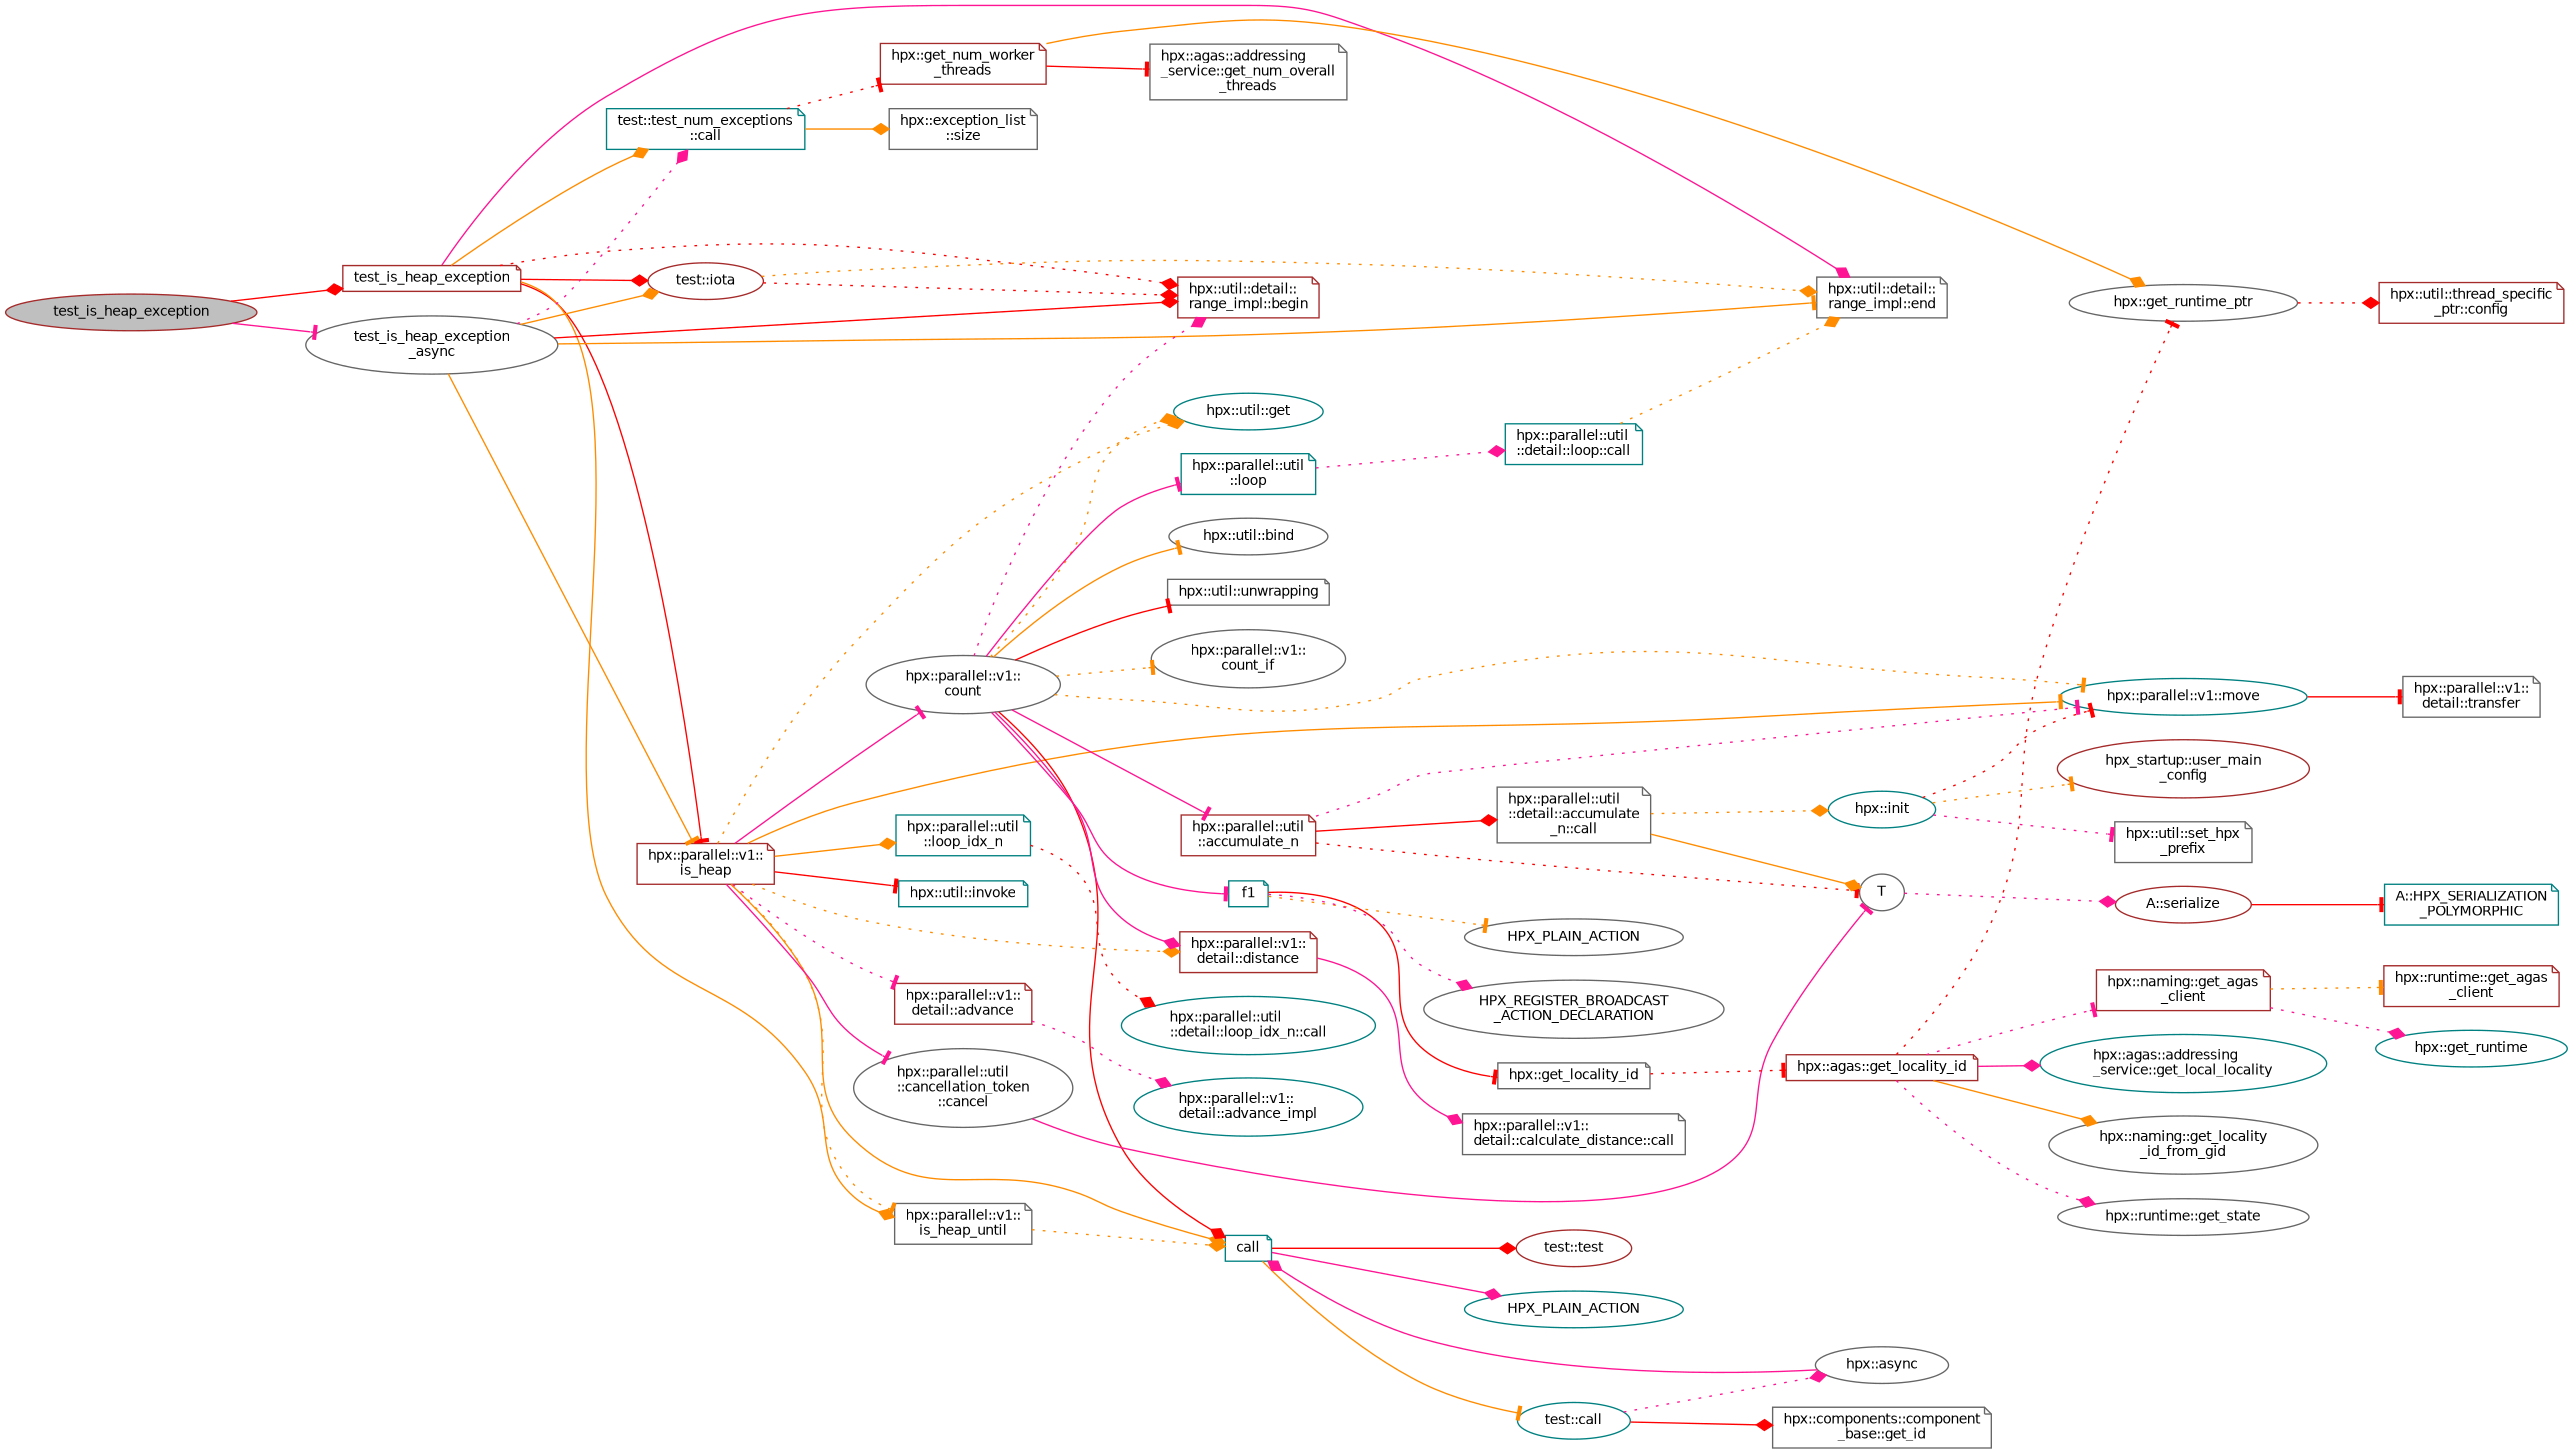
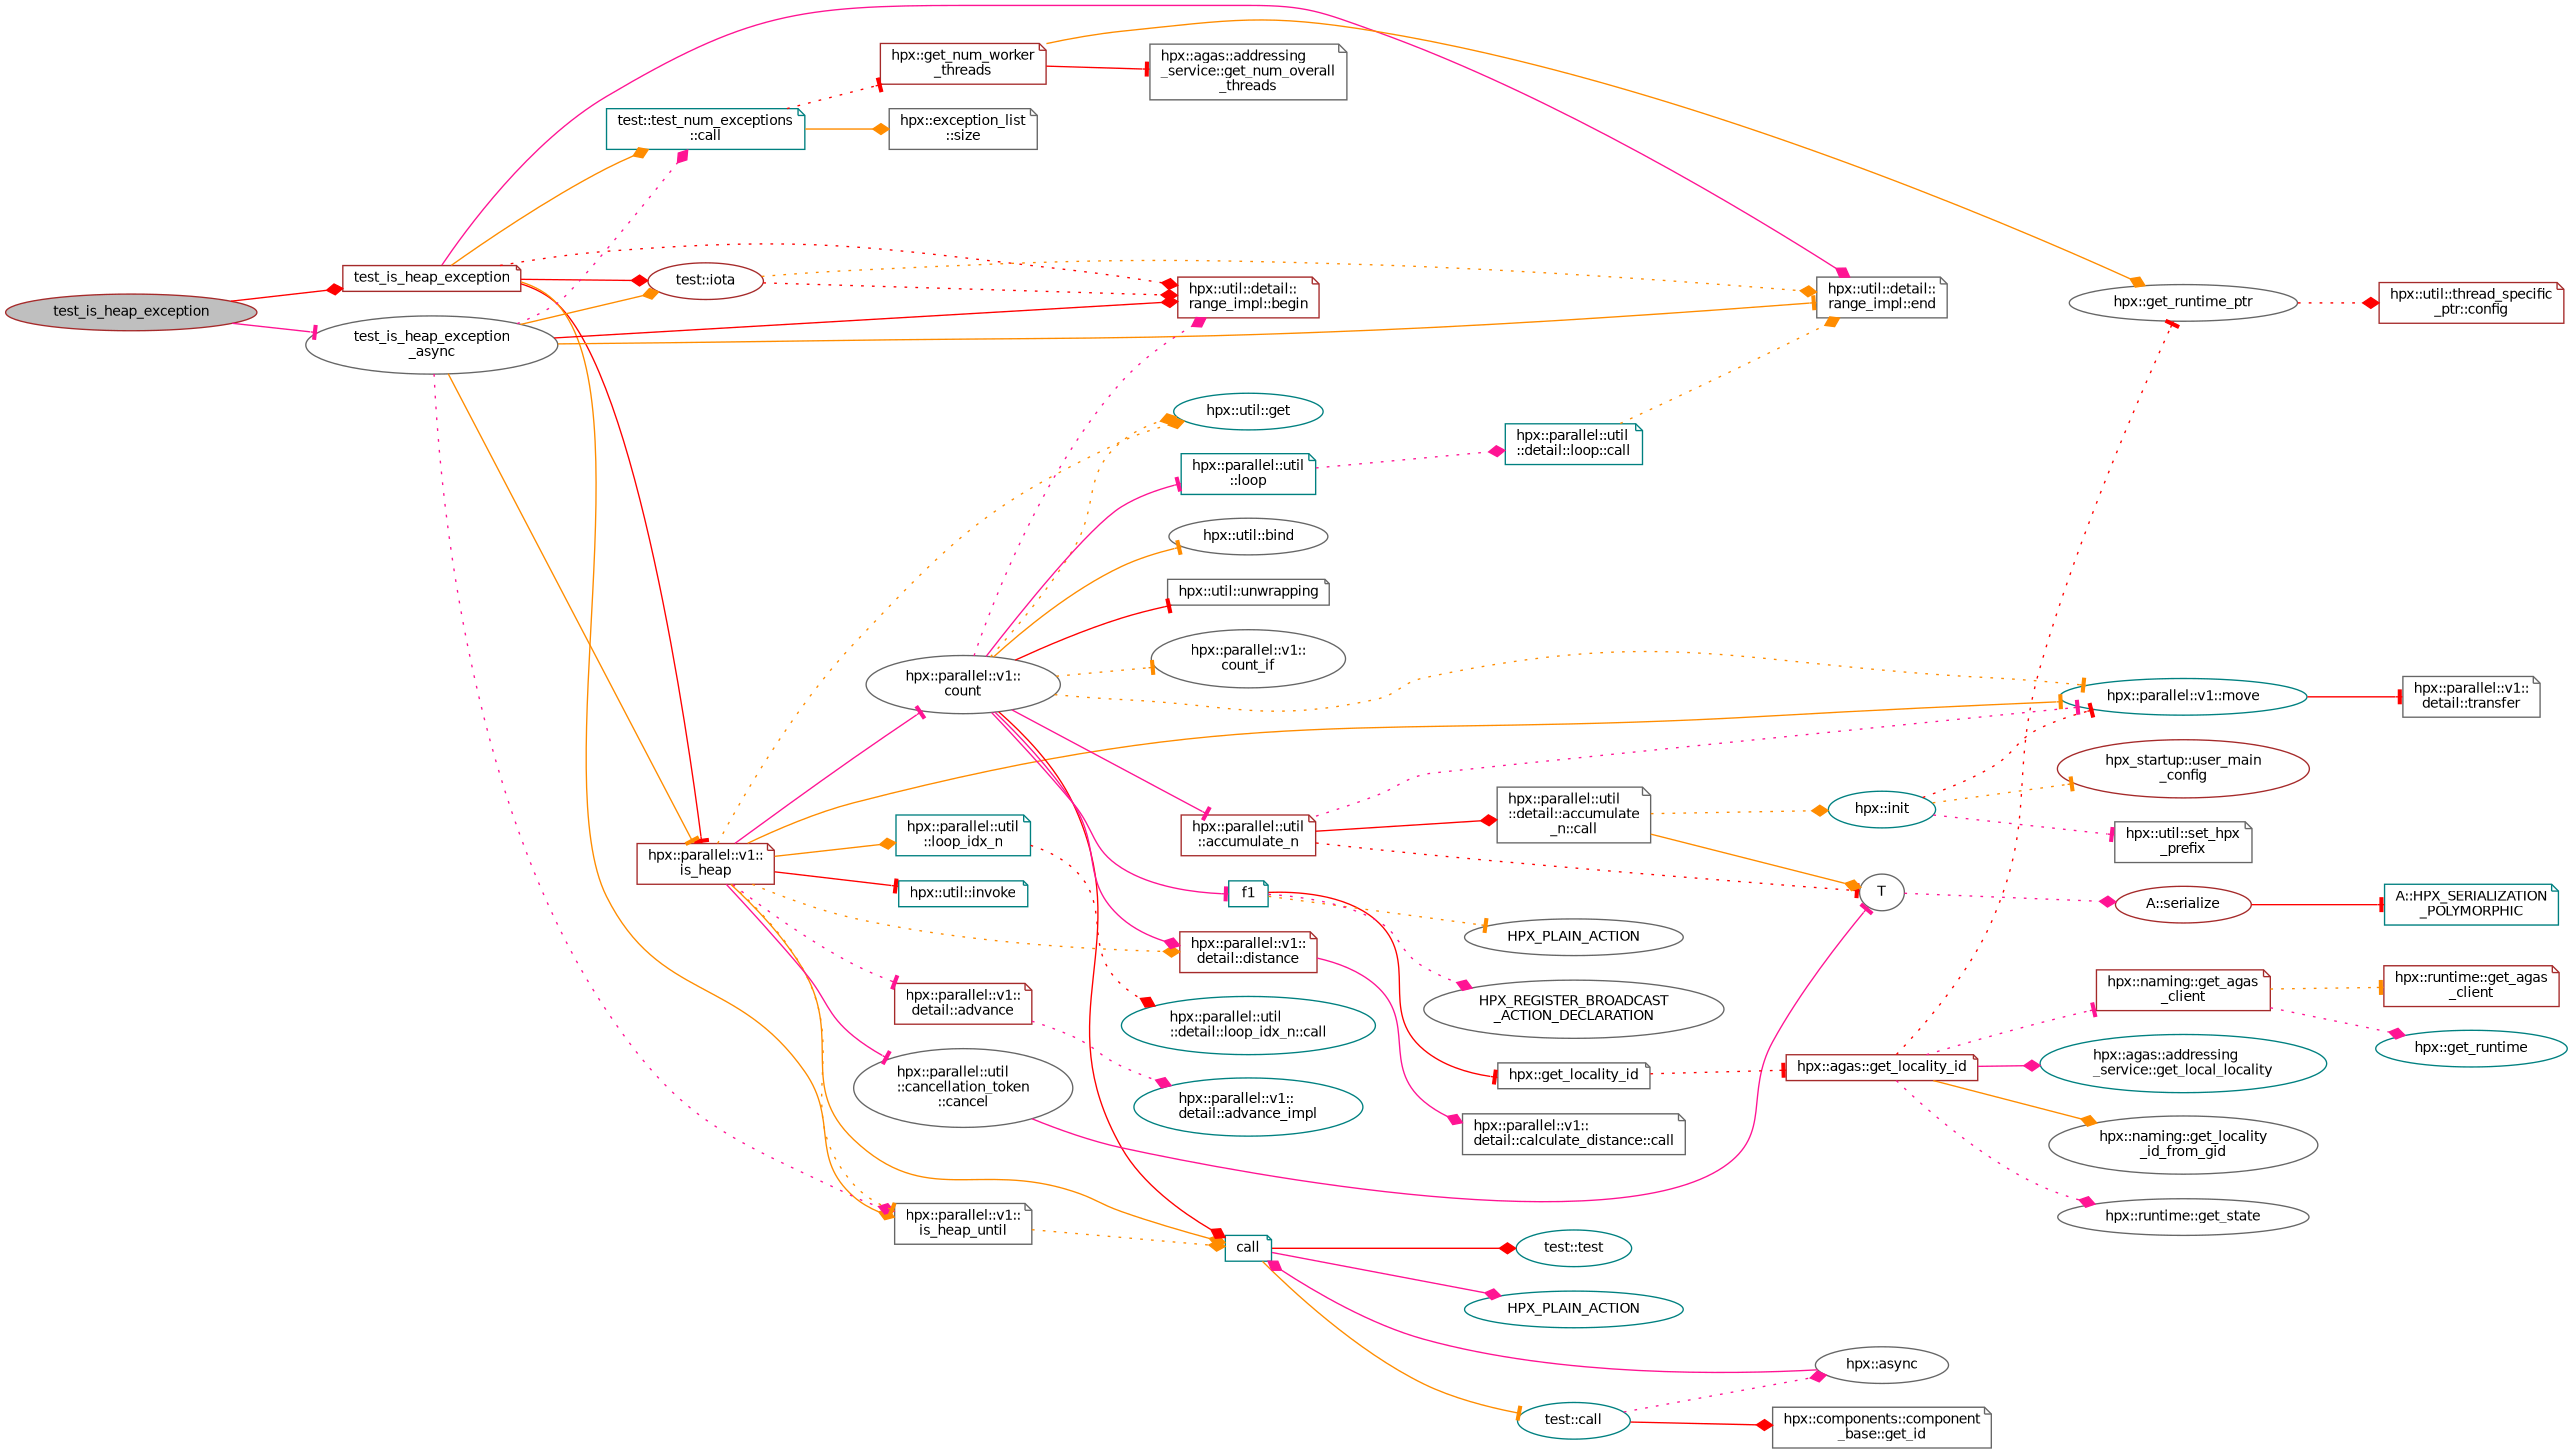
  digraph {
    rankdir=LR
    node [color=gray40 fillcolor=white fontname=Helvetica fontsize=10 shape=note style=filled]
    edge [arrowhead=diamond color=deeppink fontname=Helvetica fontsize=10 labelfontname=Helvetica labelfontsize=10 style=solid]
    n1 [color=brown fillcolor=grey75 fontcolor=black height=0.2 label=test_is_heap_exception shape=ellipse width=0.4]
    n2 [color=brown height=0.2 label=test_is_heap_exception width=0.4]
    n3 [height=0.2 label="test_is_heap_exception\l_async" shape=ellipse width=0.4]
    n4 [color=brown height=0.2 label="test::iota" shape=ellipse width=0.4]
    n5 [color=brown height=0.2 label="hpx::util::detail::\lrange_impl::begin" width=0.4]
    n6 [height=0.2 label="hpx::util::detail::\lrange_impl::end" width=0.4]
    n7 [color=brown height=0.2 label="hpx::parallel::v1::\lis_heap" width=0.4]
    n8 [height=0.2 label="hpx::parallel::v1::\lis_heap_until" width=0.4]
    n9 [color=teal height=0.2 label="test::test_num_exceptions\l::call" width=0.4]
    n10 [color=teal height=0.2 label=call width=0.4]
    n11 [height=0.2 label="hpx::parallel::v1::\lcount" shape=ellipse width=0.4]
    n12 [color=teal height=0.2 label="hpx::parallel::v1::move" shape=ellipse width=0.4]
    n13 [color=teal height=0.2 label="hpx::util::get" shape=ellipse width=0.4]
    n14 [color=brown height=0.2 label="hpx::parallel::v1::\ldetail::distance" width=0.4]
    n15 [color=teal height=0.2 label="hpx::util::invoke" width=0.4]
    n16 [color=teal height=0.2 label="hpx::parallel::util\l::loop_idx_n" width=0.4]
    n17 [height=0.2 label="hpx::parallel::util\l::cancellation_token\l::cancel" shape=ellipse width=0.4]
    n18 [color=brown height=0.2 label="hpx::parallel::v1::\ldetail::advance" width=0.4]
    n19 [height=0.2 label="hpx::exception_list\l::size" width=0.4]
    n20 [color=brown height=0.2 label="hpx::get_num_worker\l_threads" width=0.4]
-   n21 [color=brown height=0.2 label="test::test" shape=ellipse width=0.4]
+   n21 [color=teal height=0.2 label="test::test" shape=ellipse width=0.4]
    n22 [color=teal height=0.2 label=HPX_PLAIN_ACTION shape=ellipse width=0.4]
    n23 [color=teal height=0.2 label="test::call" shape=ellipse width=0.4]
    n24 [height=0.2 label="hpx::parallel::v1::\lcount_if" shape=ellipse width=0.4]
    n25 [color=teal height=0.2 label=f1 width=0.4]
    n26 [color=teal height=0.2 label="hpx::parallel::util\l::loop" width=0.4]
    n27 [height=0.2 label="hpx::util::bind" shape=ellipse width=0.4]
    n28 [height=0.2 label="hpx::util::unwrapping" width=0.4]
    n29 [color=brown height=0.2 label="hpx::parallel::util\l::accumulate_n" width=0.4]
    n30 [height=0.2 label="hpx::parallel::v1::\ldetail::transfer" width=0.4]
    n31 [height=0.2 label="hpx::parallel::v1::\ldetail::calculate_distance::call" width=0.4]
    n32 [color=teal height=0.2 label="hpx::parallel::util\l::detail::loop_idx_n::call" shape=ellipse width=0.4]
    n33 [height=0.2 label=T shape=ellipse width=0.4]
    n34 [color=teal height=0.2 label="hpx::parallel::v1::\ldetail::advance_impl" shape=ellipse width=0.4]
    n35 [height=0.2 label="hpx::async" shape=ellipse width=0.4]
    n36 [height=0.2 label="hpx::components::component\l_base::get_id" width=0.4]
    n37 [height=0.2 label="hpx::get_locality_id" width=0.4]
    n38 [height=0.2 label=HPX_PLAIN_ACTION shape=ellipse width=0.4]
    n39 [height=0.2 label="HPX_REGISTER_BROADCAST\l_ACTION_DECLARATION" shape=ellipse width=0.4]
    n40 [color=teal height=0.2 label="hpx::parallel::util\l::detail::loop::call" width=0.4]
    n41 [height=0.2 label="hpx::parallel::util\l::detail::accumulate\l_n::call" width=0.4]
    n42 [color=brown height=0.2 label="hpx::agas::get_locality_id" width=0.4]
    n43 [height=0.2 label="hpx::get_runtime_ptr" shape=ellipse width=0.4]
    n44 [height=0.2 label="hpx::runtime::get_state" shape=ellipse width=0.4]
    n45 [color=brown height=0.2 label="hpx::naming::get_agas\l_client" width=0.4]
    n46 [color=teal height=0.2 label="hpx::agas::addressing\l_service::get_local_locality" shape=ellipse width=0.4]
    n47 [height=0.2 label="hpx::naming::get_locality\l_id_from_gid" shape=ellipse width=0.4]
    n48 [color=brown height=0.2 label="hpx::util::thread_specific\l_ptr::config" width=0.4]
    n49 [color=teal height=0.2 label="hpx::get_runtime" shape=ellipse width=0.4]
    n50 [color=brown height=0.2 label="hpx::runtime::get_agas\l_client" width=0.4]
    n51 [color=teal height=0.2 label="hpx::init" shape=ellipse width=0.4]
    n52 [color=brown height=0.2 label="A::serialize" shape=ellipse width=0.4]
    n53 [height=0.2 label="hpx::util::set_hpx\l_prefix" width=0.4]
    n54 [color=brown height=0.2 label="hpx_startup::user_main\l_config" shape=ellipse width=0.4]
    n55 [color=teal height=0.2 label="A::HPX_SERIALIZATION\l_POLYMORPHIC" width=0.4]
    n56 [height=0.2 label="hpx::agas::addressing\l_service::get_num_overall\l_threads" width=0.4]
    n1 -> n2 [color=red]
    n1 -> n3 [arrowhead=tee]
    n2 -> n4 [color=red]
    n2 -> n5 [color=red style=dotted]
    n2 -> n6
    n2 -> n7 [arrowhead=tee color=red]
    n2 -> n8 [color=darkorange]
    n2 -> n9 [color=darkorange]
    n3 -> n4 [color=darkorange]
    n3 -> n5 [color=red]
    n3 -> n6 [arrowhead=tee color=darkorange]
    n3 -> n7 [arrowhead=tee color=darkorange]
+   n3 -> n8 [style=dotted]
    n3 -> n9 [style=dotted]
    n4 -> n5 [color=red style=dotted]
    n4 -> n6 [color=darkorange style=dotted]
    n7 -> n8 [arrowhead=tee color=darkorange style=dotted]
    n7 -> n10 [color=darkorange]
    n7 -> n11 [arrowhead=tee]
    n7 -> n12 [arrowhead=tee color=darkorange]
    n7 -> n13 [color=darkorange style=dotted]
    n7 -> n14 [color=darkorange style=dotted]
    n7 -> n15 [arrowhead=tee color=red]
    n7 -> n16 [color=darkorange]
    n7 -> n17 [arrowhead=tee]
    n7 -> n18 [arrowhead=tee style=dotted]
    n8 -> n10 [color=darkorange style=dotted]
    n9 -> n19 [color=darkorange]
    n9 -> n20 [arrowhead=tee color=red style=dotted]
    n10 -> n21 [color=red]
    n10 -> n22
    n10 -> n23 [arrowhead=tee color=darkorange]
    n11 -> n5 [style=dotted]
    n11 -> n10 [color=red]
    n11 -> n12 [arrowhead=tee color=darkorange style=dotted]
    n11 -> n13 [color=darkorange style=dotted]
    n11 -> n14
    n11 -> n24 [arrowhead=tee color=darkorange style=dotted]
    n11 -> n25 [arrowhead=tee]
    n11 -> n26 [arrowhead=tee]
    n11 -> n27 [arrowhead=tee color=darkorange]
    n11 -> n28 [arrowhead=tee color=red]
    n11 -> n29 [arrowhead=tee]
    n12 -> n30 [arrowhead=tee color=red]
    n14 -> n31
    n16 -> n32 [color=red style=dotted]
    n17 -> n33 [arrowhead=tee]
    n18 -> n34 [style=dotted]
    n20 -> n43 [color=darkorange]
    n20 -> n56 [arrowhead=tee color=red]
    n23 -> n35 [style=dotted]
    n23 -> n36 [color=red]
    n25 -> n37 [arrowhead=tee color=red]
    n25 -> n38 [arrowhead=tee color=darkorange style=dotted]
    n25 -> n39 [style=dotted]
    n26 -> n40 [style=dotted]
    n29 -> n12 [arrowhead=tee style=dotted]
    n29 -> n33 [arrowhead=tee color=red style=dotted]
    n29 -> n41 [color=red]
    n33 -> n52 [style=dotted]
    n35 -> n10
    n37 -> n42 [arrowhead=tee color=red style=dotted]
    n40 -> n6 [color=darkorange style=dotted]
    n41 -> n33 [color=darkorange]
    n41 -> n51 [color=darkorange style=dotted]
    n42 -> n43 [arrowhead=tee color=red style=dotted]
    n42 -> n44 [style=dotted]
    n42 -> n45 [arrowhead=tee style=dotted]
    n42 -> n46
    n42 -> n47 [color=darkorange]
    n43 -> n48 [color=red style=dotted]
    n45 -> n49 [style=dotted]
    n45 -> n50 [arrowhead=tee color=darkorange style=dotted]
    n51 -> n12 [arrowhead=tee color=red style=dotted]
    n51 -> n53 [arrowhead=tee style=dotted]
    n51 -> n54 [arrowhead=tee color=darkorange style=dotted]
    n52 -> n55 [arrowhead=tee color=red]
  }
